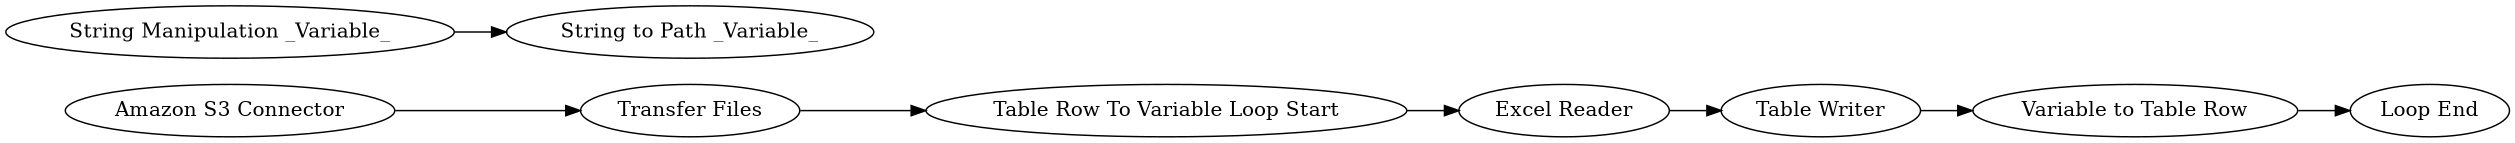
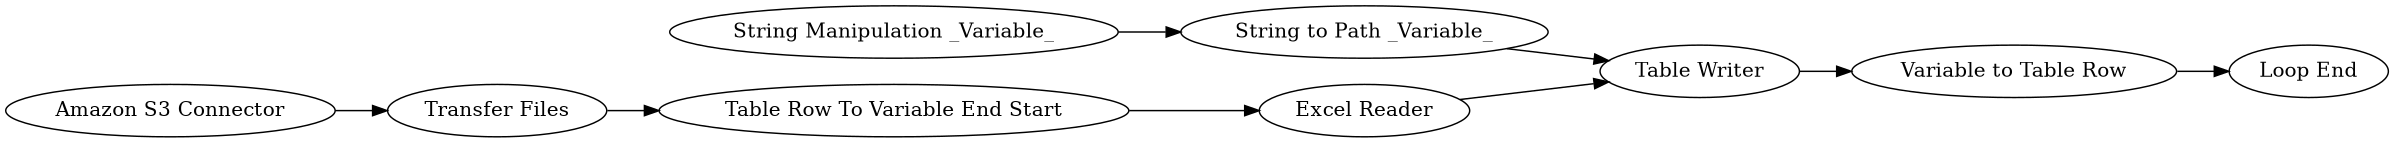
  digraph {
    rankdir=LR
-   n1 [label="Table Row To Variable Loop Start"]
+   n1 [label="Table Row To Variable End Start"]
    n2 [label="Excel Reader"]
    n3 [label="Table Writer"]
    n4 [label="Variable to Table Row"]
    n5 [label="Amazon S3 Connector"]
    n6 [label="Transfer Files"]
    n7 [label="String Manipulation _Variable_"]
    n8 [label="String to Path _Variable_"]
    n9 [label="Loop End"]
    n1 -> n2
    n2 -> n3
    n3 -> n4
    n4 -> n9
    n5 -> n6
    n6 -> n1
    n7 -> n8
+   n8 -> n3
  }
